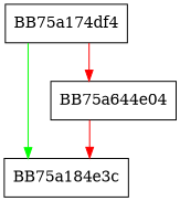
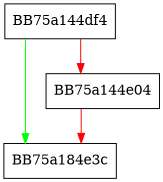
  digraph {
    splines=ortho
    node [shape=box]
    edge [color=red]
    n1 [label=BB75a184e3c]
-   BB75a144df4 [label=BB75a174df4]
-   BB75a144e04 [label=BB75a644e04]
+   BB75a144df4
+   BB75a144e04
    BB75a144df4 -> n1 [color=green]
    BB75a144df4 -> BB75a144e04
    BB75a144e04 -> n1
  }
